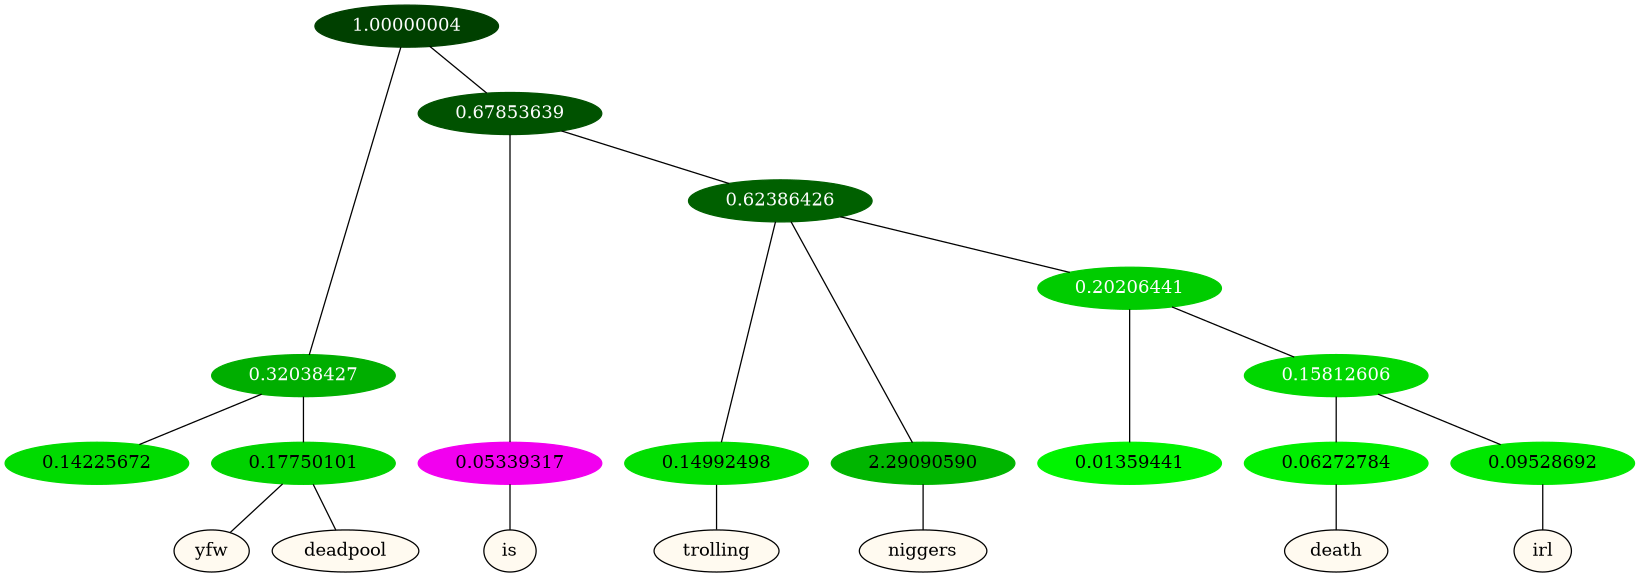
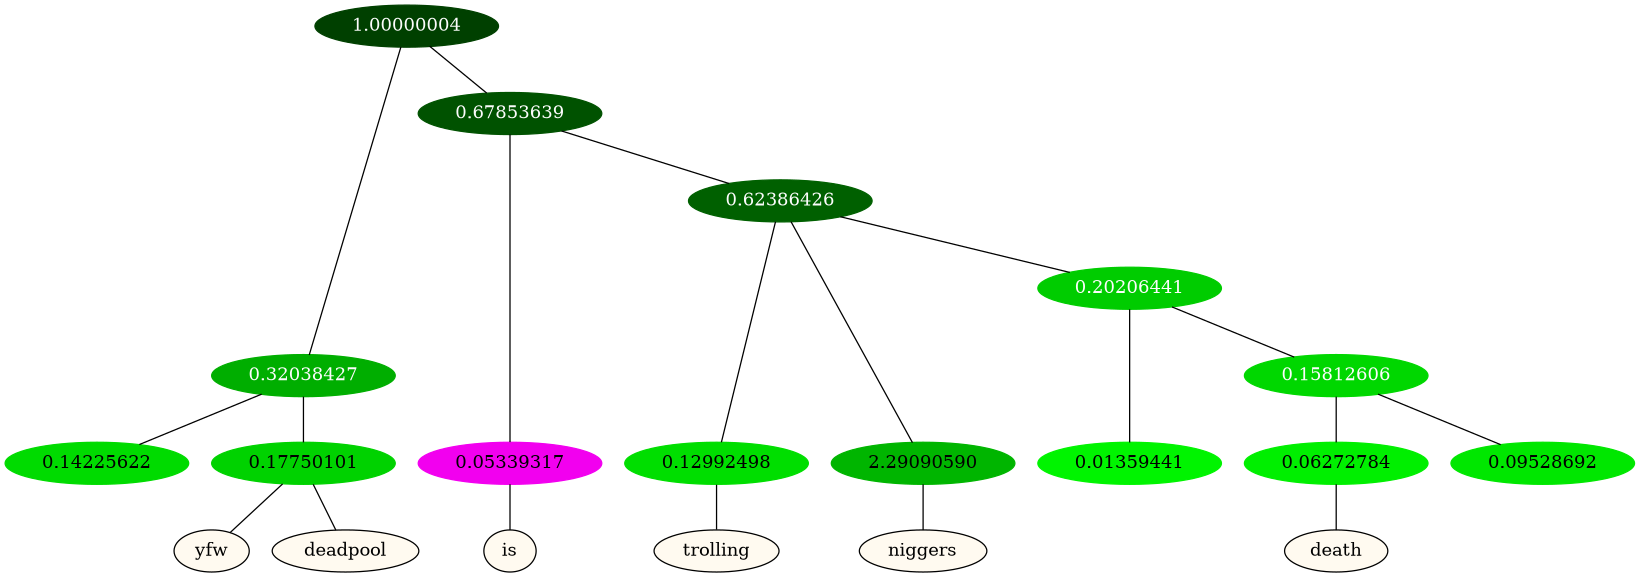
  graph {
    node [color=black format=png nodesep=0.001 ordering=out overlap_scaling=0.01 ranksep=0.001 style=filled fontcolor=black]
    n1 [fillcolor=floralwhite height=0.15 label=yfw style="filled,solid" width=0.15 fontcolor=""]
    n2 [fillcolor=floralwhite height=0.15 label=deadpool style="filled,solid" width=0.15 fontcolor=""]
    n3 [fillcolor=floralwhite height=0.15 label=is style="filled,solid" width=0.15 fontcolor=""]
    n4 [fillcolor=floralwhite height=0.15 label=trolling style="filled,solid" width=0.15 fontcolor=""]
    n5 [fillcolor=floralwhite height=0.15 label=niggers style="filled,solid" width=0.15 fontcolor=""]
    n6 [fillcolor=floralwhite height=0.15 label=death style="filled,solid" width=0.15 fontcolor=""]
-   n7 [fillcolor=floralwhite height=0.15 label=irl style="filled,solid" width=0.15 fontcolor=""]
-   n8 [color="0.334 1.000 0.858" height=0.15 label=0.14225672 width=0.15]
+   n8 [color="0.334 1.000 0.858" height=0.15 label=0.14225622 width=0.15]
    n9 [color="0.334 1.000 0.822" height=0.15 label=0.17750101 width=0.15]
    n10 [color="0.835 1.000 0.946" height=0.15 label=0.05339317 width=0.15]
-   n11 [color="0.334 1.000 0.870" height=0.15 label=0.14992498 width=0.15]
+   n11 [color="0.334 1.000 0.870" height=0.15 label=0.12992498 width=0.15]
    n12 [color="0.334 1.000 0.709" height=0.15 label=2.29090590 width=0.15]
    n13 [color="0.334 1.000 0.956" height=0.15 label=0.01359441 width=0.15]
    n14 [color="0.334 1.000 0.937" height=0.15 label=0.06272784 width=0.15]
    n15 [color="0.334 1.000 0.905" height=0.15 label=0.09528692 width=0.15]
    n16 [color="0.334 1.000 0.250" fontcolor=grey99 height=0.15 label=1.00000004 width=0.15]
    n17 [color="0.334 1.000 0.680" fontcolor=grey99 height=0.15 label=0.32038427 width=0.15]
    n18 [color="0.334 1.000 0.321" fontcolor=grey99 height=0.15 label=0.67853639 width=0.15]
    n19 [color="0.334 1.000 0.376" fontcolor=grey99 height=0.15 label=0.62386426 width=0.15]
    n20 [color="0.334 1.000 0.798" fontcolor=grey99 height=0.15 label=0.20206441 width=0.15]
    n21 [color="0.334 1.000 0.842" fontcolor=grey99 height=0.15 label=0.15812606 width=0.15]
    subgraph sub_1 {
      rank=same
      n1
      n2
      n3
      n4
      n5
      n6
-     n7
    }
    subgraph sub_2 {
      rank=same
      n8
      n9
      n10
      n11
      n12
      n13
      n14
      n15
    }
    n9 -- n1
    n9 -- n2
    n10 -- n3
    n11 -- n4
    n12 -- n5
    n14 -- n6
-   n15 -- n7
    n16 -- n17
    n16 -- n18
    n17 -- n8
    n17 -- n9
    n18 -- n10
    n18 -- n19
    n19 -- n11
    n19 -- n12
    n19 -- n20
    n20 -- n13
    n20 -- n21
    n21 -- n14
    n21 -- n15
  }
